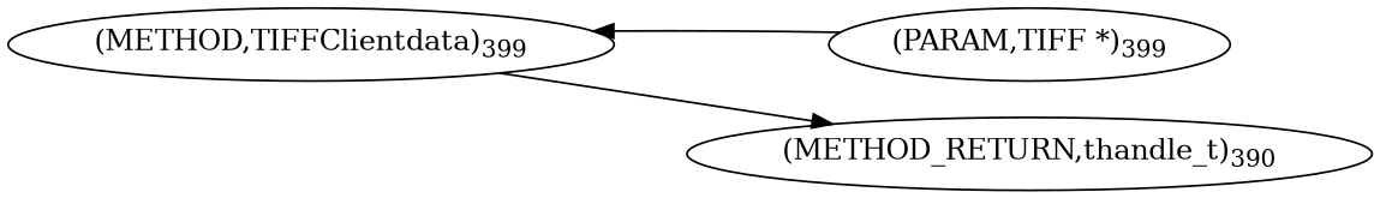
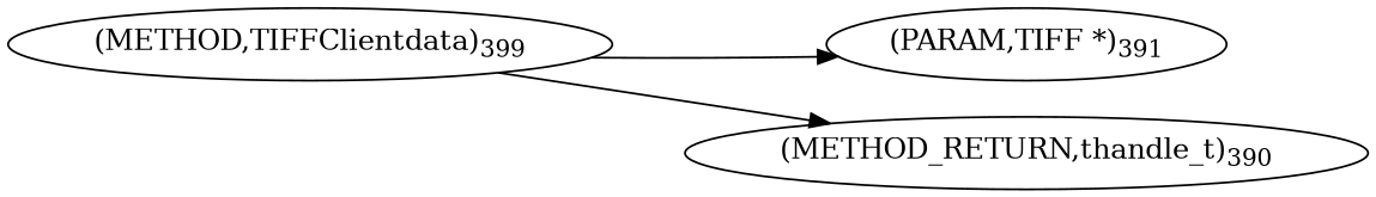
  digraph {
    rankdir=LR
    n1 [label=<(METHOD,TIFFClientdata)<SUB>399</SUB>>]
-   n2 [label=<(PARAM,TIFF *)<SUB>399</SUB>>]
+   n2 [label=<(PARAM,TIFF *)<SUB>391</SUB>>]
    n3 [label=<(METHOD_RETURN,thandle_t)<SUB>390</SUB>>]
-   n2 -> n1
+   n1 -> n2
    n1 -> n3
  }
